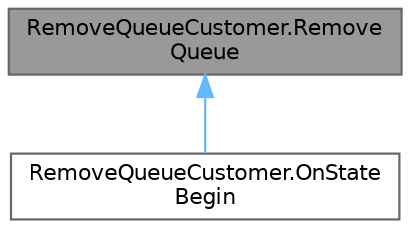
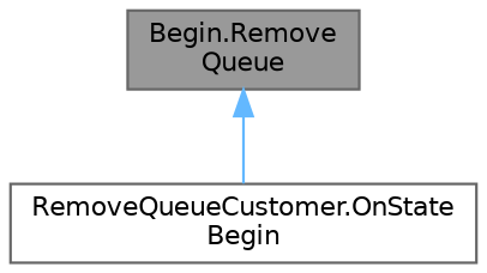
  digraph {
    rankdir=TB
    node [fontname=Helvetica fontsize=10 shape=box style=filled]
-   n1 [color=gray40 fillcolor=grey60 fontcolor=black height=0.2 label="RemoveQueueCustomer.Remove\lQueue" width=0.4]
+   n1 [color=gray40 fillcolor=grey60 fontcolor=black height=0.2 label="Begin.Remove\lQueue" width=0.4]
    n2 [color=grey40 fillcolor=white height=0.2 label="RemoveQueueCustomer.OnState\lBegin" width=0.4]
    n1 -> n2 [color=steelblue1 dir=back fontname=Helvetica fontsize=10 labelfontname=Helvetica labelfontsize=10 style=solid]
  }
